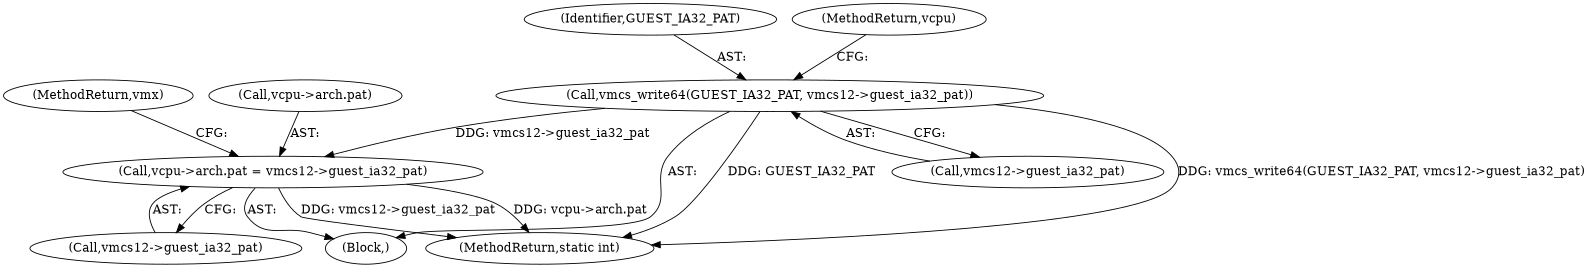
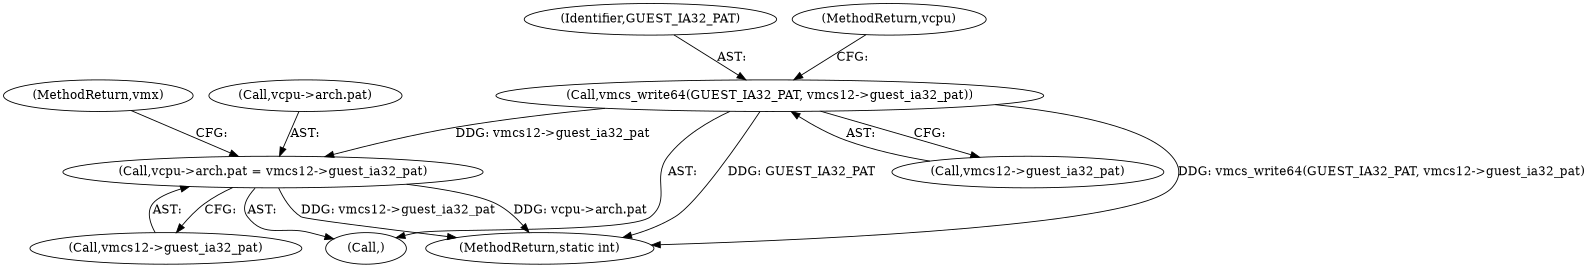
  digraph {
    n1 [label="(Call,vcpu->arch.pat = vmcs12->guest_ia32_pat)"]
    n2 [label="(MethodReturn,static int)"]
    n3 [label="(Call,vmcs12->guest_ia32_pat)"]
-   n4 [label="(Block,)"]
+   n4 [label="(Call,)"]
    n5 [label="(Call,vmcs_write64(GUEST_IA32_PAT, vmcs12->guest_ia32_pat))"]
    n6 [label="(Call,vmcs12->guest_ia32_pat)"]
    n7 [label="(Identifier,GUEST_IA32_PAT)"]
    n8 [label="(Call,vcpu->arch.pat)"]
    n9 [label="(MethodReturn,vmx)"]
    n10 [label="(MethodReturn,vcpu)"]
    n1 -> n2 [label="DDG: vmcs12->guest_ia32_pat"]
    n1 -> n2 [label="DDG: vcpu->arch.pat"]
    n1 -> n3 [label="CFG: "]
    n1 -> n4 [label="AST: "]
    n3 -> n1 [label="AST: "]
    n5 -> n1 [label="DDG: vmcs12->guest_ia32_pat"]
    n5 -> n2 [label="DDG: GUEST_IA32_PAT"]
    n5 -> n2 [label="DDG: vmcs_write64(GUEST_IA32_PAT, vmcs12->guest_ia32_pat)"]
    n5 -> n4 [label="AST: "]
    n5 -> n6 [label="CFG: "]
    n6 -> n5 [label="AST: "]
    n7 -> n5 [label="AST: "]
    n8 -> n1 [label="AST: "]
    n9 -> n1 [label="CFG: "]
    n10 -> n5 [label="CFG: "]
  }
